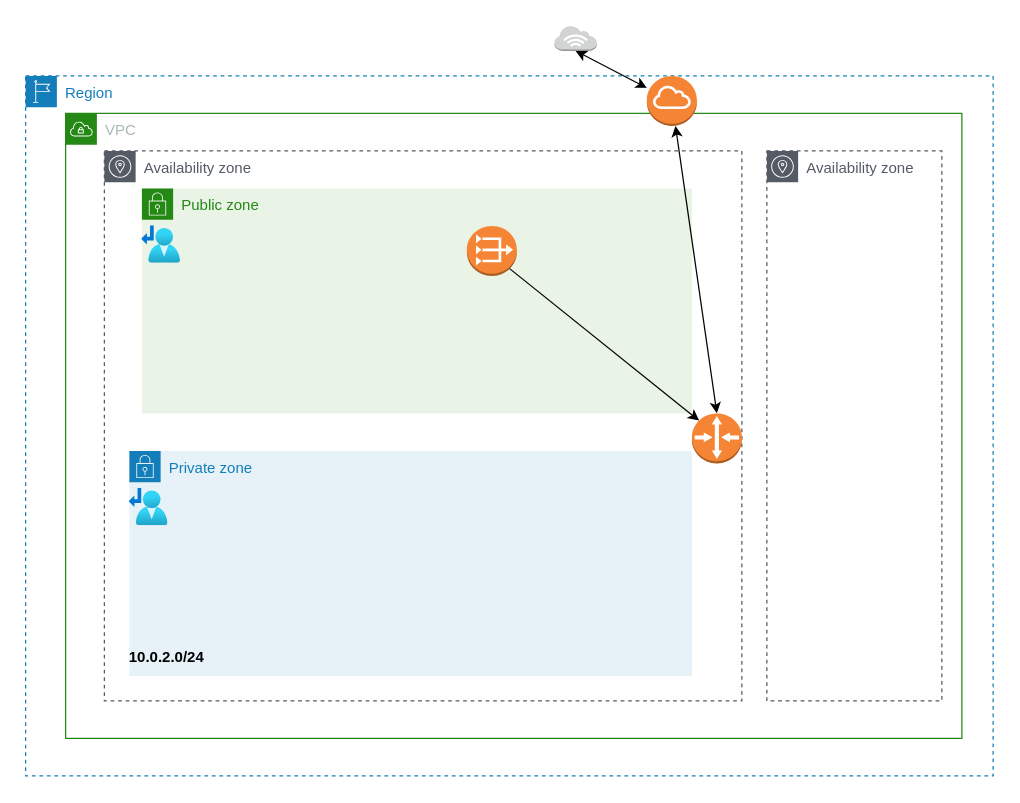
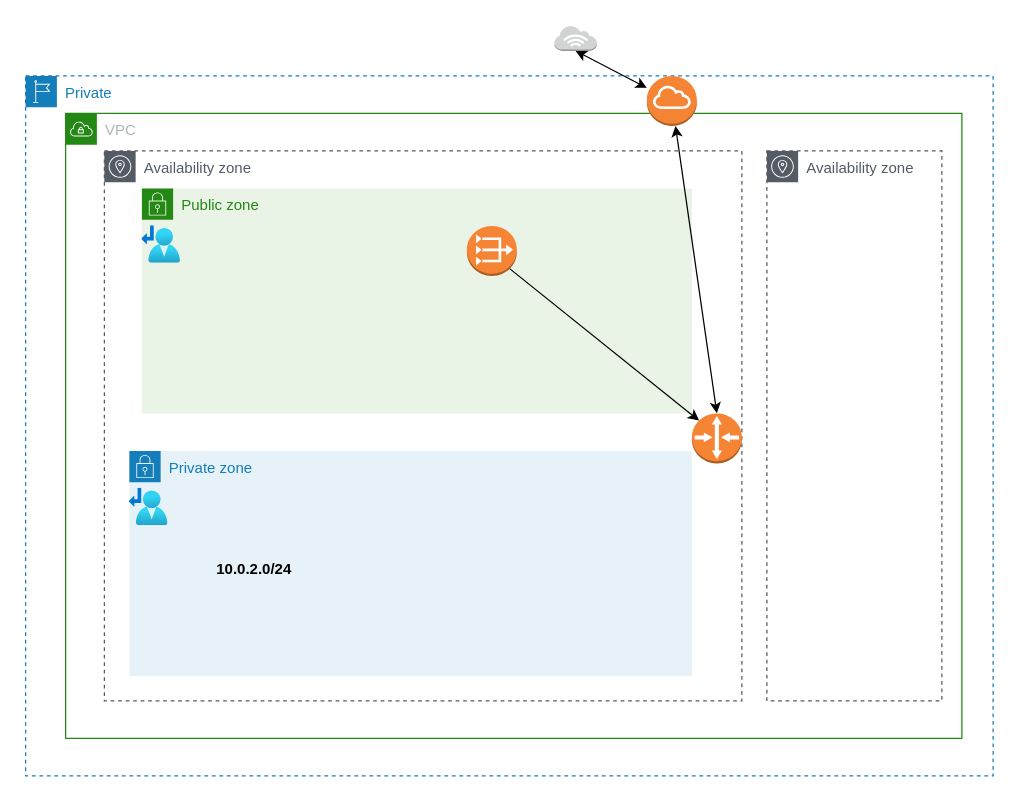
  <mxCell id="0" />
  <mxCell id="1" parent="0" />
- <mxCell id="2" value="Region" style="points=[[0,0],[0.25,0],[0.5,0],[0.75,0],[1,0],[1,0.25],[1,0.5],[1,0.75],[1,1],[0.75,1],[0.5,1],[0.25,1],[0,1],[0,0.75],[0,0.5],[0,0.25]];outlineConnect=0;gradientColor=none;html=1;whiteSpace=wrap;fontSize=12;fontStyle=0;container=1;pointerEvents=0;collapsible=0;recursiveResize=0;shape=mxgraph.aws4.group;grIcon=mxgraph.aws4.group_region;strokeColor=#147EBA;fillColor=none;verticalAlign=top;align=left;spacingLeft=30;fontColor=#147EBA;dashed=1;" parent="1" vertex="1"><mxGeometry x="20" y="60" width="774" height="560" as="geometry" /></mxCell>
+ <mxCell id="2" value="Private" style="points=[[0,0],[0.25,0],[0.5,0],[0.75,0],[1,0],[1,0.25],[1,0.5],[1,0.75],[1,1],[0.75,1],[0.5,1],[0.25,1],[0,1],[0,0.75],[0,0.5],[0,0.25]];outlineConnect=0;gradientColor=none;html=1;whiteSpace=wrap;fontSize=12;fontStyle=0;container=1;pointerEvents=0;collapsible=0;recursiveResize=0;shape=mxgraph.aws4.group;grIcon=mxgraph.aws4.group_region;strokeColor=#147EBA;fillColor=none;verticalAlign=top;align=left;spacingLeft=30;fontColor=#147EBA;dashed=1;" parent="1" vertex="1"><mxGeometry x="20" y="60" width="774" height="560" as="geometry" /></mxCell>
  <mxCell id="3" value="VPC" style="points=[[0,0],[0.25,0],[0.5,0],[0.75,0],[1,0],[1,0.25],[1,0.5],[1,0.75],[1,1],[0.75,1],[0.5,1],[0.25,1],[0,1],[0,0.75],[0,0.5],[0,0.25]];outlineConnect=0;gradientColor=none;html=1;whiteSpace=wrap;fontSize=12;fontStyle=0;container=0;pointerEvents=0;collapsible=0;recursiveResize=0;shape=mxgraph.aws4.group;grIcon=mxgraph.aws4.group_vpc;strokeColor=#248814;fillColor=none;verticalAlign=top;align=left;spacingLeft=30;fontColor=#AAB7B8;dashed=0;" parent="2" vertex="1"><mxGeometry x="32" y="30" width="717" height="500" as="geometry" /></mxCell>
  <mxCell id="4" value="" style="outlineConnect=0;dashed=0;verticalLabelPosition=bottom;verticalAlign=top;align=center;html=1;shape=mxgraph.aws3.internet_gateway;fillColor=#F58534;gradientColor=none;" parent="2" vertex="1"><mxGeometry x="497" width="40" height="40" as="geometry" /></mxCell>
  <mxCell id="5" value="&lt;b&gt;Subnet 10.0.0.0/24&lt;/b&gt;" style="text;html=1;strokeColor=none;fillColor=none;align=center;verticalAlign=middle;whiteSpace=wrap;rounded=0;" parent="2" vertex="1"><mxGeometry x="338" y="100" width="120" height="10" as="geometry" /></mxCell>
  <mxCell id="6" value="" style="outlineConnect=0;dashed=0;verticalLabelPosition=bottom;verticalAlign=top;align=center;html=1;shape=mxgraph.aws3.internet_3;fillColor=#D2D3D3;gradientColor=none;" parent="1" vertex="1"><mxGeometry x="443" y="20" width="34" height="20" as="geometry" /></mxCell>
  <mxCell id="7" value="" style="endArrow=classic;startArrow=classic;html=1;rounded=0;exitX=0.5;exitY=1;exitDx=0;exitDy=0;exitPerimeter=0;" parent="1" source="6" target="4" edge="1"><mxGeometry width="50" height="50" relative="1" as="geometry"><mxPoint x="419" y="180" as="sourcePoint" /><mxPoint x="469" y="130" as="targetPoint" /></mxGeometry></mxCell>
  <mxCell id="8" value="Availability zone" style="sketch=0;outlineConnect=0;gradientColor=none;html=1;whiteSpace=wrap;fontSize=12;fontStyle=0;shape=mxgraph.aws4.group;grIcon=mxgraph.aws4.group_availability_zone;strokeColor=#545B64;fillColor=none;verticalAlign=top;align=left;spacingLeft=30;fontColor=#545B64;dashed=1;" parent="1" vertex="1"><mxGeometry x="83" y="120" width="510" height="440" as="geometry" /></mxCell>
  <mxCell id="9" value="Availability zone" style="sketch=0;outlineConnect=0;gradientColor=none;html=1;whiteSpace=wrap;fontSize=12;fontStyle=0;shape=mxgraph.aws4.group;grIcon=mxgraph.aws4.group_availability_zone;strokeColor=#545B64;fillColor=none;verticalAlign=top;align=left;spacingLeft=30;fontColor=#545B64;dashed=1;" parent="1" vertex="1"><mxGeometry x="613" y="120" width="140" height="440" as="geometry" /></mxCell>
  <mxCell id="10" value="Public zone" style="points=[[0,0],[0.25,0],[0.5,0],[0.75,0],[1,0],[1,0.25],[1,0.5],[1,0.75],[1,1],[0.75,1],[0.5,1],[0.25,1],[0,1],[0,0.75],[0,0.5],[0,0.25]];outlineConnect=0;gradientColor=none;html=1;whiteSpace=wrap;fontSize=12;fontStyle=0;container=1;pointerEvents=0;collapsible=0;recursiveResize=0;shape=mxgraph.aws4.group;grIcon=mxgraph.aws4.group_security_group;grStroke=0;strokeColor=#248814;fillColor=#E9F3E6;verticalAlign=top;align=left;spacingLeft=30;fontColor=#248814;dashed=0;" parent="1" vertex="1"><mxGeometry x="113" y="150" width="440" height="180" as="geometry" /></mxCell>
  <mxCell id="11" value="Private zone" style="points=[[0,0],[0.25,0],[0.5,0],[0.75,0],[1,0],[1,0.25],[1,0.5],[1,0.75],[1,1],[0.75,1],[0.5,1],[0.25,1],[0,1],[0,0.75],[0,0.5],[0,0.25]];outlineConnect=0;gradientColor=none;html=1;whiteSpace=wrap;fontSize=12;fontStyle=0;container=1;pointerEvents=0;collapsible=0;recursiveResize=0;shape=mxgraph.aws4.group;grIcon=mxgraph.aws4.group_security_group;grStroke=0;strokeColor=#147EBA;fillColor=#E6F2F8;verticalAlign=top;align=left;spacingLeft=30;fontColor=#147EBA;dashed=0;" parent="1" vertex="1"><mxGeometry x="103" y="360" width="450" height="180" as="geometry" /></mxCell>
- <mxCell id="12" value="&lt;b&gt;10.0.2.0/24&lt;/b&gt;" style="text;html=1;strokeColor=none;fillColor=none;align=center;verticalAlign=middle;whiteSpace=wrap;rounded=0;" parent="11" vertex="1"><mxGeometry y="150" width="60" height="30" as="geometry" /></mxCell>
+ <mxCell id="12" value="&lt;b&gt;10.0.2.0/24&lt;/b&gt;" style="text;html=1;strokeColor=none;fillColor=none;align=center;verticalAlign=middle;whiteSpace=wrap;rounded=0;" parent="11" vertex="1"><mxGeometry x="70" y="80" width="60" height="30" as="geometry" /></mxCell>
  <mxCell id="13" value="" style="outlineConnect=0;dashed=0;verticalLabelPosition=bottom;verticalAlign=top;align=center;html=1;shape=mxgraph.aws3.router;fillColor=#F58534;gradientColor=none;" parent="1" vertex="1"><mxGeometry x="553" y="330" width="40" height="40" as="geometry" /></mxCell>
  <mxCell id="14" value="" style="outlineConnect=0;dashed=0;verticalLabelPosition=bottom;verticalAlign=top;align=center;html=1;shape=mxgraph.aws3.vpc_nat_gateway;fillColor=#F58534;gradientColor=none;" parent="1" vertex="1"><mxGeometry x="373" y="180" width="40" height="40" as="geometry" /></mxCell>
  <mxCell id="15" value="" style="endArrow=classic;html=1;rounded=0;entryX=0.145;entryY=0.145;entryDx=0;entryDy=0;entryPerimeter=0;exitX=0.855;exitY=0.855;exitDx=0;exitDy=0;exitPerimeter=0;" parent="1" source="14" target="13" edge="1"><mxGeometry width="50" height="50" relative="1" as="geometry"><mxPoint x="413" y="360" as="sourcePoint" /><mxPoint x="463" y="310" as="targetPoint" /></mxGeometry></mxCell>
  <mxCell id="16" value="" style="endArrow=classic;startArrow=classic;html=1;rounded=0;exitX=0.5;exitY=0;exitDx=0;exitDy=0;exitPerimeter=0;" parent="1" source="13" target="4" edge="1"><mxGeometry width="50" height="50" relative="1" as="geometry"><mxPoint x="413" y="360" as="sourcePoint" /><mxPoint x="463" y="310" as="targetPoint" /></mxGeometry></mxCell>
  <mxCell id="17" value="" style="aspect=fixed;html=1;points=[];align=center;image;fontSize=12;image=img/lib/azure2/networking/Route_Tables.svg;" parent="1" vertex="1"><mxGeometry x="113" y="180" width="30.97" height="30" as="geometry" /></mxCell>
  <mxCell id="18" value="" style="aspect=fixed;html=1;points=[];align=center;image;fontSize=12;image=img/lib/azure2/networking/Route_Tables.svg;" parent="1" vertex="1"><mxGeometry x="103" y="390" width="30.97" height="30" as="geometry" /></mxCell>
